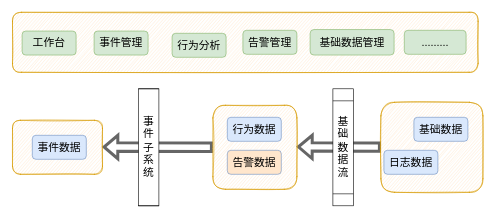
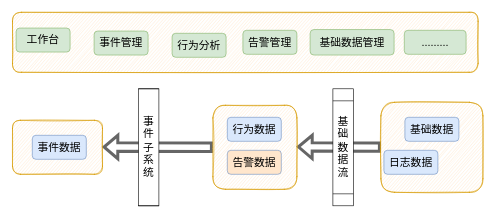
  <mxCell id="0" />
  <mxCell id="1" parent="0" />
  <mxCell id="2" value="" style="shape=flexArrow;endArrow=classic;html=1;rounded=0;strokeColor=#666666;strokeWidth=5;fontSize=18;exitX=0;exitY=0.5;exitDx=0;exitDy=0;" edge="1" parent="1"><mxGeometry width="50" height="50" relative="1" as="geometry"><mxPoint x="634" y="244.79" as="sourcePoint" /><mxPoint x="494" y="244.29" as="targetPoint" /></mxGeometry></mxCell>
  <mxCell id="3" value="" style="shape=flexArrow;endArrow=classic;html=1;rounded=0;strokeColor=#666666;strokeWidth=5;fontSize=18;exitX=0;exitY=0.5;exitDx=0;exitDy=0;" edge="1" parent="1" source="8"><mxGeometry width="50" height="50" relative="1" as="geometry"><mxPoint x="280" y="244.5" as="sourcePoint" /><mxPoint x="170" y="244.5" as="targetPoint" /></mxGeometry></mxCell>
  <mxCell id="4" value="" style="rounded=1;whiteSpace=wrap;html=1;fillColor=#ffe6cc;strokeColor=#d79b00;shadow=0;gradientColor=none;glass=0;sketch=1;" vertex="1" parent="1"><mxGeometry x="20" y="200" width="150" height="90" as="geometry" /></mxCell>
  <mxCell id="5" value="" style="rounded=1;whiteSpace=wrap;html=1;fillColor=#ffe6cc;strokeColor=#d79b00;shadow=0;gradientColor=none;glass=0;sketch=1;" vertex="1" parent="1"><mxGeometry x="20" y="20" width="776" height="100" as="geometry" /></mxCell>
  <mxCell id="6" value="&lt;font style=&quot;font-size: 18px;&quot;&gt;基础数据管理&lt;/font&gt;" style="rounded=1;whiteSpace=wrap;html=1;fillColor=#d5e8d4;strokeColor=#82b366;" vertex="1" parent="1"><mxGeometry x="516" y="48.75" width="140" height="42.5" as="geometry" /></mxCell>
  <mxCell id="7" value="&lt;font style=&quot;font-size: 18px;&quot;&gt;告警管理&lt;/font&gt;" style="rounded=1;whiteSpace=wrap;html=1;fillColor=#d5e8d4;strokeColor=#82b366;" vertex="1" parent="1"><mxGeometry x="404" y="50" width="90" height="40" as="geometry" /></mxCell>
  <mxCell id="8" value="" style="rounded=1;whiteSpace=wrap;html=1;fillColor=#ffe6cc;strokeColor=#d79b00;shadow=0;gradientColor=none;glass=0;sketch=1;" vertex="1" parent="1"><mxGeometry x="354" y="175" width="140" height="140" as="geometry" /></mxCell>
  <mxCell id="9" value="&lt;span style=&quot;font-size: 18px;&quot;&gt;行为数据&lt;/span&gt;" style="rounded=1;whiteSpace=wrap;html=1;fillColor=#dae8fc;strokeColor=#6c8ebf;" vertex="1" parent="1"><mxGeometry x="378" y="195" width="90" height="40" as="geometry" /></mxCell>
  <mxCell id="10" value="&lt;span style=&quot;font-size: 18px;&quot;&gt;告警数据&lt;/span&gt;" style="rounded=1;whiteSpace=wrap;html=1;fillColor=#ffe6cc;strokeColor=#6c8ebf;" vertex="1" parent="1"><mxGeometry x="378" y="250" width="90" height="40" as="geometry" /></mxCell>
  <mxCell id="11" value="&lt;span style=&quot;font-size: 18px;&quot;&gt;事件数据&lt;/span&gt;" style="rounded=1;whiteSpace=wrap;html=1;fillColor=#dae8fc;strokeColor=#6c8ebf;" vertex="1" parent="1"><mxGeometry x="53" y="225" width="90" height="40" as="geometry" /></mxCell>
  <mxCell id="12" value="基础数据流" style="shape=process;whiteSpace=wrap;html=1;backgroundOutline=1;shadow=0;glass=0;sketch=0;fontSize=18;gradientColor=none;direction=south;" vertex="1" parent="1"><mxGeometry x="554" y="147.5" width="34" height="195" as="geometry" /></mxCell>
  <mxCell id="13" value="事件子系统" style="shape=process;whiteSpace=wrap;html=1;backgroundOutline=1;shadow=0;glass=0;sketch=0;fontSize=18;gradientColor=none;direction=south;size=0;" vertex="1" parent="1"><mxGeometry x="230" y="147.5" width="34" height="195" as="geometry" /></mxCell>
  <mxCell id="14" value="" style="rounded=1;whiteSpace=wrap;html=1;fillColor=#ffe6cc;strokeColor=#d79b00;shadow=0;gradientColor=none;glass=0;sketch=1;" vertex="1" parent="1"><mxGeometry x="634" y="170" width="170" height="150" as="geometry" /></mxCell>
- <mxCell id="15" value="&lt;span style=&quot;font-size: 18px;&quot;&gt;基础数据&lt;/span&gt;" style="rounded=1;whiteSpace=wrap;html=1;fillColor=#dae8fc;strokeColor=#6c8ebf;" vertex="1" parent="1"><mxGeometry x="689" y="195" width="90" height="40" as="geometry" /></mxCell>
+ <mxCell id="15" value="&lt;span style=&quot;font-size: 18px;&quot;&gt;基础数据&lt;/span&gt;" style="rounded=1;whiteSpace=wrap;html=1;fillColor=#dae8fc;strokeColor=#6c8ebf;" vertex="1" parent="1"><mxGeometry x="674" y="195" width="90" height="40" as="geometry" /></mxCell>
  <mxCell id="16" value="&lt;span style=&quot;font-size: 18px;&quot;&gt;日志数据&lt;/span&gt;" style="rounded=1;whiteSpace=wrap;html=1;fillColor=#dae8fc;strokeColor=#6c8ebf;" vertex="1" parent="1"><mxGeometry x="639" y="250" width="90" height="40" as="geometry" /></mxCell>
  <mxCell id="17" value="&lt;font style=&quot;font-size: 18px;&quot;&gt;.........&lt;/font&gt;" style="rounded=1;whiteSpace=wrap;html=1;fillColor=#d5e8d4;strokeColor=#82b366;" vertex="1" parent="1"><mxGeometry x="673" y="50" width="103" height="40" as="geometry" /></mxCell>
  <mxCell id="18" value="&lt;span style=&quot;font-size: 18px;&quot;&gt;行为分析&lt;/span&gt;" style="rounded=1;whiteSpace=wrap;html=1;fillColor=#d5e8d4;strokeColor=#82b366;" vertex="1" parent="1"><mxGeometry x="286" y="55" width="90" height="40" as="geometry" /></mxCell>
  <mxCell id="19" value="&lt;span style=&quot;font-size: 18px;&quot;&gt;事件管理&lt;/span&gt;" style="rounded=1;whiteSpace=wrap;html=1;fillColor=#d5e8d4;strokeColor=#82b366;" vertex="1" parent="1"><mxGeometry x="156" y="51.25" width="90" height="40" as="geometry" /></mxCell>
- <mxCell id="20" value="&lt;span style=&quot;font-size: 18px;&quot;&gt;工作台&lt;/span&gt;" style="rounded=1;whiteSpace=wrap;html=1;fillColor=#d5e8d4;strokeColor=#82b366;" vertex="1" parent="1"><mxGeometry x="36" y="51.25" width="90" height="40" as="geometry" /></mxCell>
+ <mxCell id="20" value="&lt;span style=&quot;font-size: 18px;&quot;&gt;工作台&lt;/span&gt;" style="rounded=1;whiteSpace=wrap;html=1;fillColor=#d5e8d4;strokeColor=#82b366;" vertex="1" parent="1"><mxGeometry x="26" y="46.25" width="90" height="40" as="geometry" /></mxCell>
